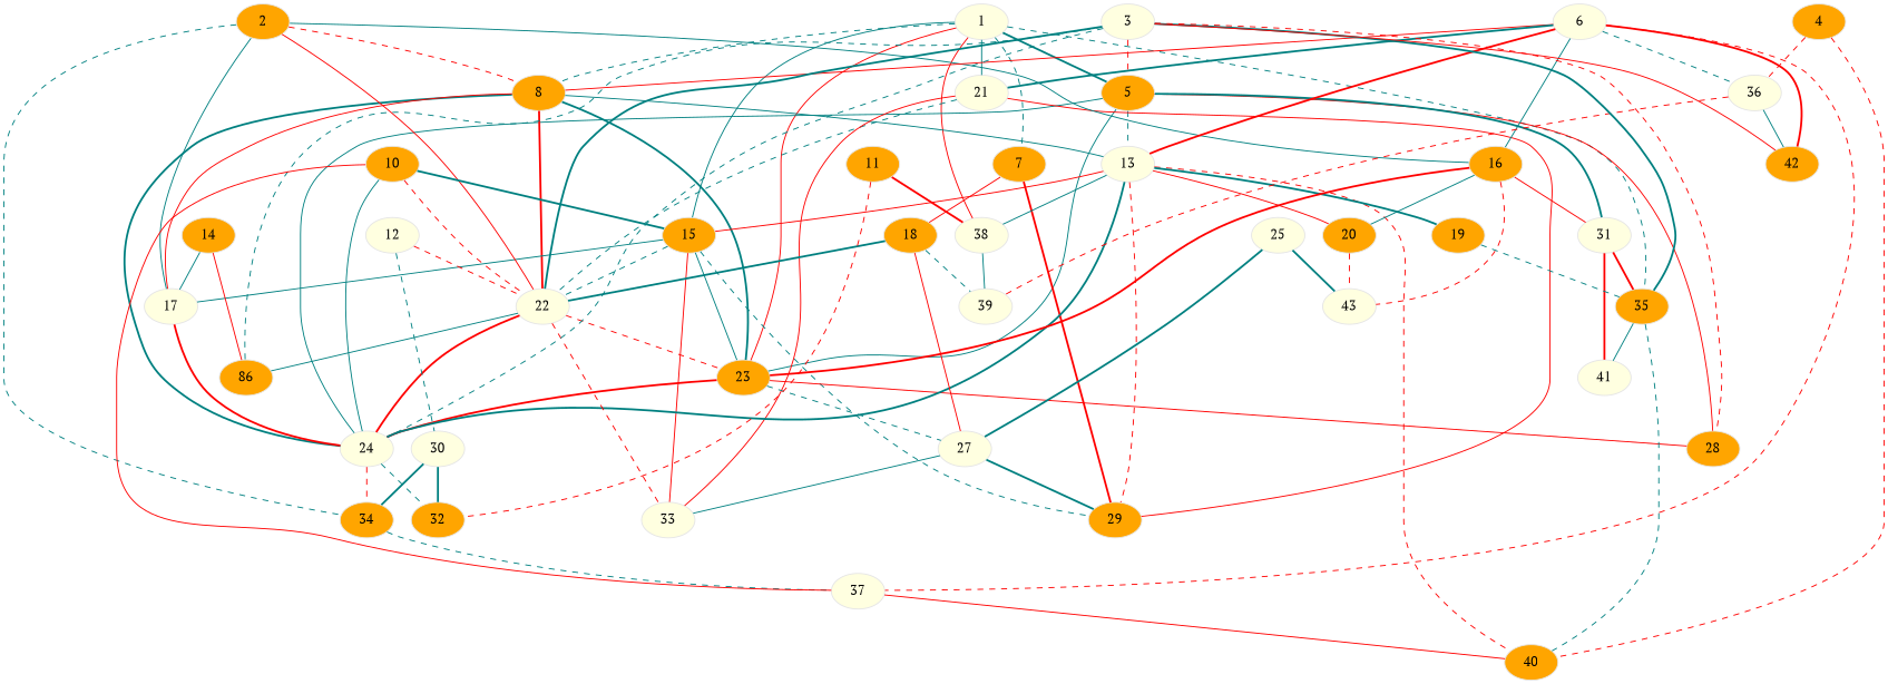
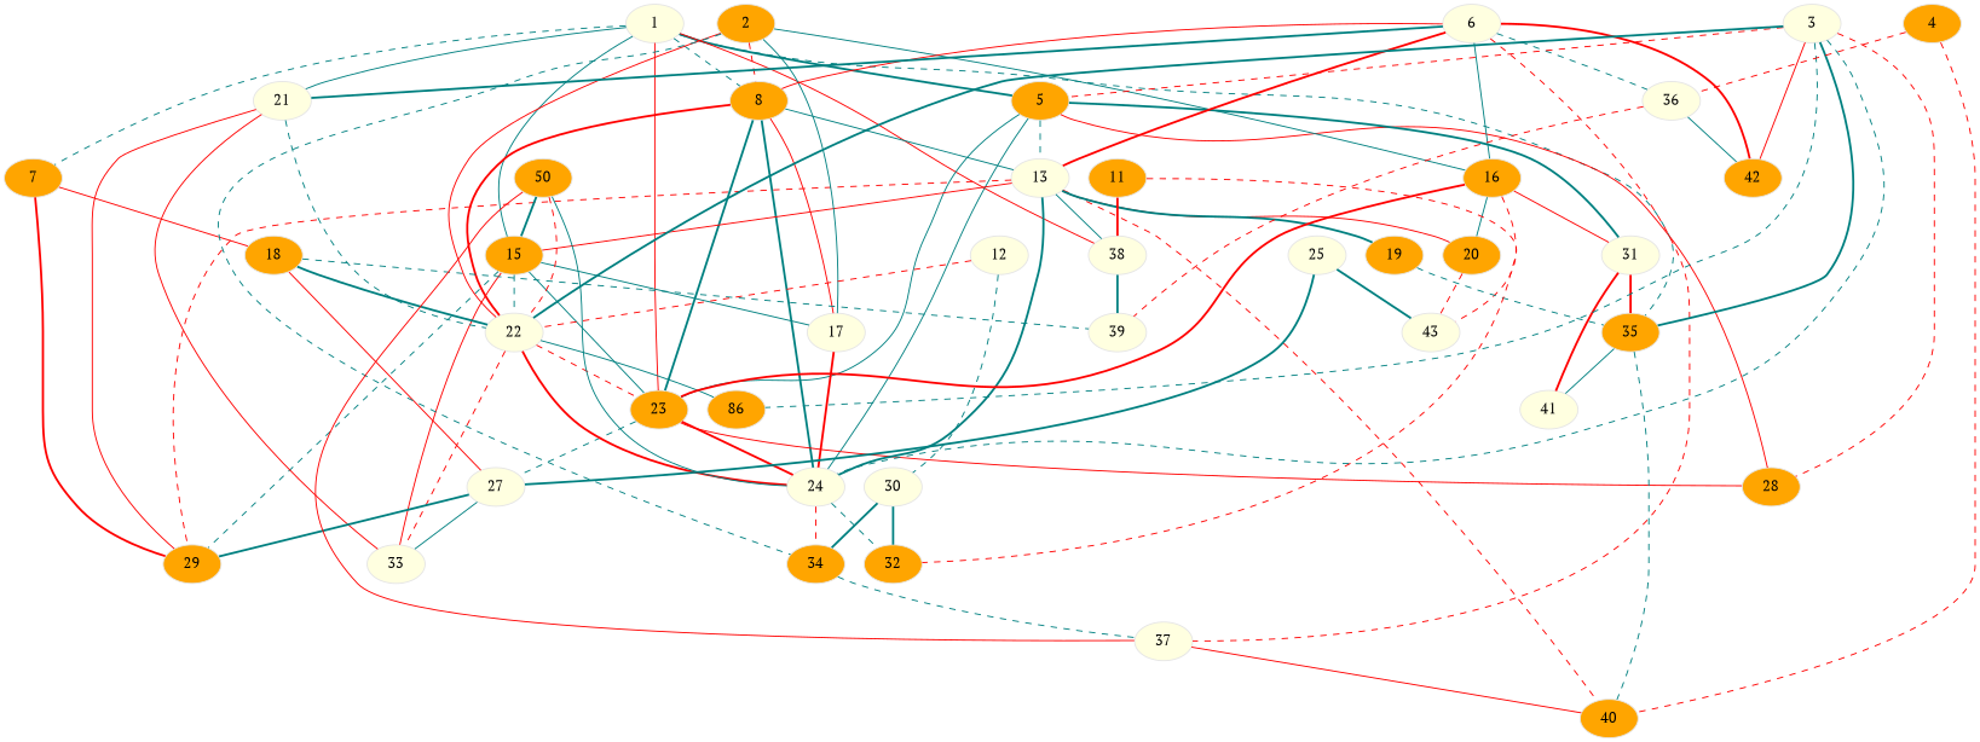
  graph {
    fontname="PT Serif"
    node [color=gray90 fillcolor=orange fontname="PT Serif" style=filled]
    edge [color=teal fontname="PT Serif" style=solid weight=1.0]
    1 [fillcolor=lightyellow]
    5
    7
    8
    15
    21 [fillcolor=lightyellow]
    23
    35
    38 [fillcolor=lightyellow]
    24 [fillcolor=lightyellow]
    28
    13 [fillcolor=lightyellow]
    31 [fillcolor=lightyellow]
    18
    29
    17 [fillcolor=lightyellow]
    22 [fillcolor=lightyellow]
    33 [fillcolor=lightyellow]
    27 [fillcolor=lightyellow]
    40
    41 [fillcolor=lightyellow]
    39 [fillcolor=lightyellow]
    2
    16
    34
    6 [fillcolor=lightyellow]
    42
    36 [fillcolor=lightyellow]
    37 [fillcolor=lightyellow]
    20
    43 [fillcolor=lightyellow]
    n32 [label=86]
    3 [fillcolor=lightyellow]
    32
    4
    19
-   10
+   10 [label=50]
    11
    12 [fillcolor=lightyellow]
    30 [fillcolor=lightyellow]
-   14
    25 [fillcolor=lightyellow]
    1 -- 5 [style=bold]
    1 -- 7 [style=dashed]
    1 -- 8 [style=dashed]
    1 -- 15
    1 -- 21 [weight=2.0]
    1 -- 23 [color=red]
    1 -- 35 [style=dashed]
    1 -- 38 [color=red]
    5 -- 23
    5 -- 24
    5 -- 28 [color=red]
    5 -- 13 [style=dashed]
    5 -- 31 [style=bold]
    7 -- 18 [color=red]
    7 -- 29 [color=red style=bold]
    8 -- 23 [style=bold]
    8 -- 24 [style=bold weight=2.0]
    8 -- 13 [weight=4.0]
    8 -- 17 [color=red]
    8 -- 22 [color=red style=bold]
    15 -- 23 [weight=2.0]
    15 -- 29 [style=dashed]
    15 -- 17
    15 -- 22 [style=dashed weight=2.0]
    15 -- 33 [color=red weight=2.0]
    21 -- 29 [color=red]
    21 -- 22 [style=dashed weight=2.0]
    21 -- 33 [color=red]
    23 -- 24 [color=red style=bold]
    23 -- 28 [color=red]
    23 -- 27 [style=dashed]
    35 -- 40 [style=dashed]
    35 -- 41
-   38 -- 39
+   38 -- 39 [style=bold]
    24 -- 34 [color=red style=dashed weight=2.0]
    24 -- 32 [style=dashed weight=2.0]
    13 -- 15 [color=red]
    13 -- 38
    13 -- 24 [style=bold]
    13 -- 29 [color=red style=dashed]
    13 -- 40 [color=red style=dashed]
    13 -- 20 [color=red]
    13 -- 19 [style=bold]
    31 -- 35 [color=red style=bold]
    31 -- 41 [color=red style=bold]
    18 -- 22 [style=bold]
    18 -- 27 [color=red]
    18 -- 39 [style=dashed]
    17 -- 24 [color=red style=bold]
    22 -- 23 [color=red style=dashed]
    22 -- 24 [color=red style=bold]
    22 -- 33 [color=red style=dashed]
    22 -- n32
    27 -- 29 [style=bold]
    27 -- 33
    2 -- 8 [color=red style=dashed]
    2 -- 17
    2 -- 22 [color=red]
    2 -- 16
    2 -- 34 [style=dashed weight=2.0]
    16 -- 23 [color=red style=bold]
    16 -- 31 [color=red]
    16 -- 20
    16 -- 43 [color=red style=dashed]
    34 -- 37 [style=dashed]
    6 -- 8 [color=red]
    6 -- 21 [style=bold weight=2.0]
    6 -- 13 [color=red style=bold weight=2.0]
    6 -- 16 [weight=2.0]
    6 -- 42 [color=red style=bold]
    6 -- 36 [style=dashed]
    6 -- 37 [color=red style=dashed]
    36 -- 39 [color=red style=dashed]
    36 -- 42
    37 -- 40 [color=red]
    20 -- 43 [color=red style=dashed]
    3 -- 5 [color=red style=dashed]
    3 -- 35 [style=bold]
    3 -- 24 [style=dashed]
    3 -- 28 [color=red style=dashed]
    3 -- 22 [style=bold]
    3 -- 42 [color=red]
    3 -- n32 [style=dashed]
    4 -- 40 [color=red style=dashed]
    4 -- 36 [color=red style=dashed]
    19 -- 35 [style=dashed]
    10 -- 15 [style=bold]
    10 -- 24
    10 -- 22 [color=red style=dashed]
    10 -- 37 [color=red]
    11 -- 38 [color=red style=bold]
    11 -- 32 [color=red style=dashed]
    12 -- 22 [color=red style=dashed]
    12 -- 30 [style=dashed]
    30 -- 34 [style=bold]
    30 -- 32 [style=bold]
-   14 -- 17
-   14 -- n32 [color=red]
    25 -- 27 [style=bold]
    25 -- 43 [style=bold]
  }
